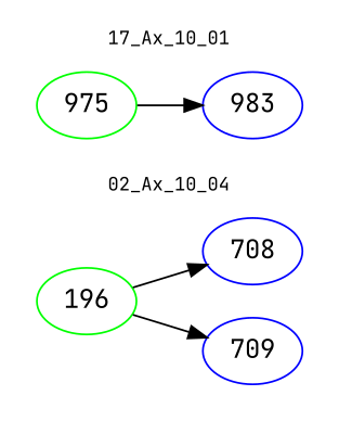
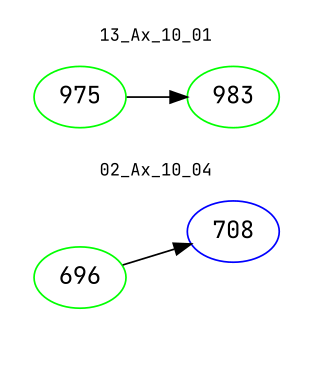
  digraph {
    fontname="JetBrains Mono"
    rankdir=LR
    node [color=green fontname="JetBrains Mono"]
    edge [color=black fontname="JetBrains Mono"]
-   n1 [label=196]
-   n2 [color=blue label=709]
+   n1 [label=696]
    n3 [color=blue label=708]
    n4 [label=975]
-   n5 [color=blue label=983]
+   n5 [label=983]
    subgraph cluster_1 {
      color=white
      fontsize=10
      label="02_Ax_10_04"
      n1
-     n2
      n3
    }
    subgraph cluster_2 {
      color=white
      fontsize=10
-     label="17_Ax_10_01"
+     label="13_Ax_10_01"
      n4
      n5
    }
-   n1 -> n2
    n1 -> n3
    n4 -> n5
  }
